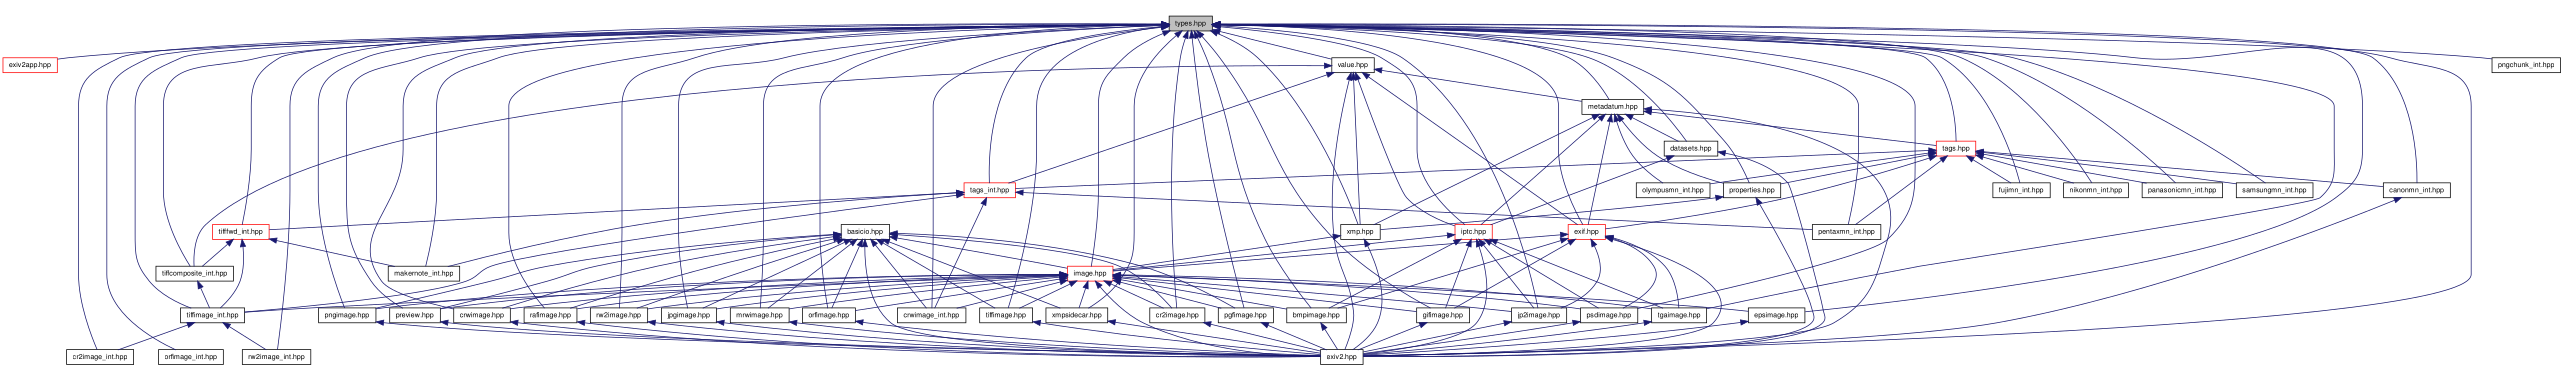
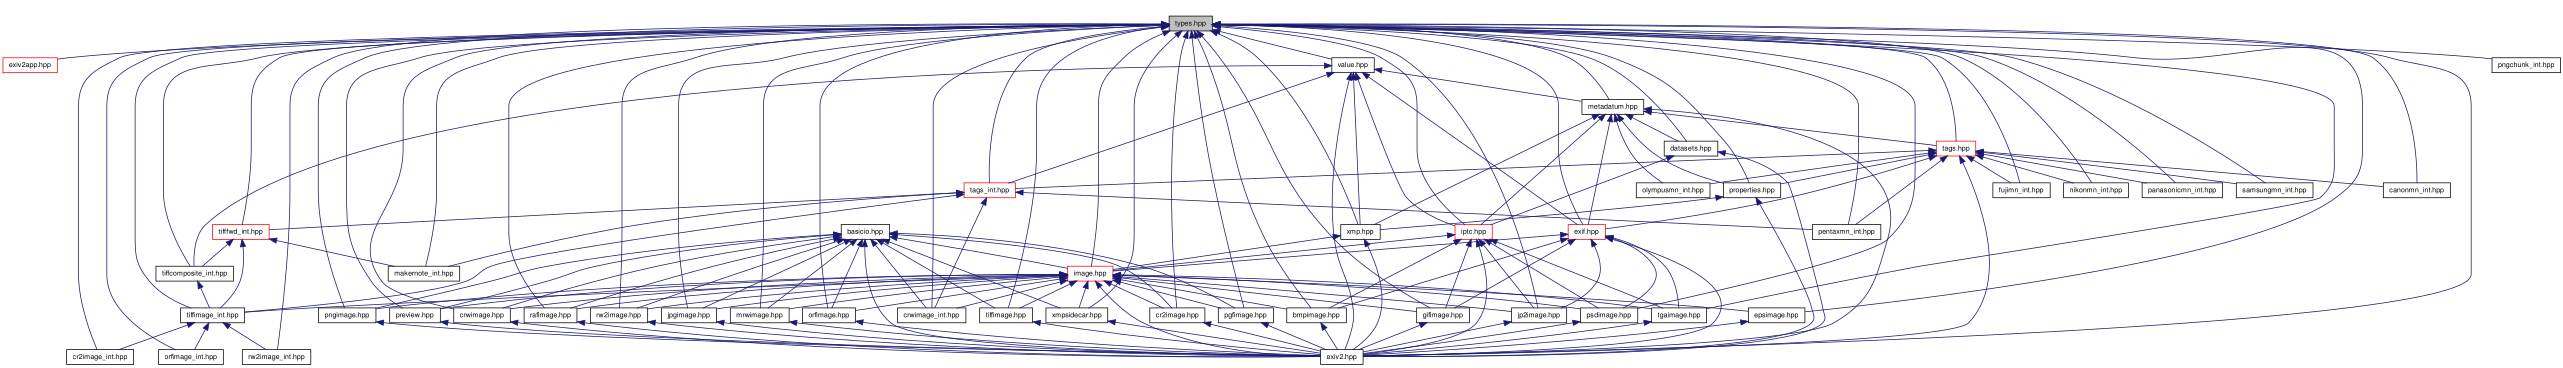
  digraph {
    node [color=black fillcolor=white fontname=FreeSans fontsize=10 shape=record style=filled]
    edge [color=midnightblue dir=back fontname=FreeSans fontsize=10 labelfontname=FreeSans labelfontsize=10 style=solid]
    n1 [fillcolor=grey75 fontcolor=black height=0.2 label="types.hpp" width=0.4]
    n2 [color=red height=0.2 label="exiv2app.hpp" width=0.4]
    n3 [color=red height=0.2 label="image.hpp" width=0.4]
    n4 [height=0.2 label="bmpimage.hpp" width=0.4]
    n5 [height=0.2 label="exiv2.hpp" width=0.4]
    n6 [height=0.2 label="cr2image.hpp" width=0.4]
    n7 [height=0.2 label="tiffimage_int.hpp" width=0.4]
    n8 [height=0.2 label="cr2image_int.hpp" width=0.4]
    n9 [height=0.2 label="orfimage_int.hpp" width=0.4]
    n10 [height=0.2 label="rw2image_int.hpp" width=0.4]
    n11 [height=0.2 label="crwimage.hpp" width=0.4]
    n12 [height=0.2 label="crwimage_int.hpp" width=0.4]
    n13 [height=0.2 label="epsimage.hpp" width=0.4]
    n14 [height=0.2 label="gifimage.hpp" width=0.4]
    n15 [height=0.2 label="jp2image.hpp" width=0.4]
    n16 [height=0.2 label="jpgimage.hpp" width=0.4]
    n17 [height=0.2 label="mrwimage.hpp" width=0.4]
    n18 [height=0.2 label="orfimage.hpp" width=0.4]
    n19 [height=0.2 label="pgfimage.hpp" width=0.4]
    n20 [height=0.2 label="pngimage.hpp" width=0.4]
    n21 [height=0.2 label="preview.hpp" width=0.4]
    n22 [height=0.2 label="psdimage.hpp" width=0.4]
    n23 [height=0.2 label="rafimage.hpp" width=0.4]
    n24 [height=0.2 label="rw2image.hpp" width=0.4]
    n25 [height=0.2 label="tgaimage.hpp" width=0.4]
    n26 [height=0.2 label="tiffimage.hpp" width=0.4]
    n27 [height=0.2 label="xmpsidecar.hpp" width=0.4]
    n28 [height=0.2 label="metadatum.hpp" width=0.4]
    n29 [color=red height=0.2 label="exif.hpp" width=0.4]
    n30 [color=red height=0.2 label="tags.hpp" width=0.4]
    n31 [height=0.2 label="properties.hpp" width=0.4]
    n32 [height=0.2 label="xmp.hpp" width=0.4]
    n33 [color=red height=0.2 label="tags_int.hpp" width=0.4]
    n34 [color=red height=0.2 label="tifffwd_int.hpp" width=0.4]
    n35 [height=0.2 label="tiffcomposite_int.hpp" width=0.4]
    n36 [height=0.2 label="makernote_int.hpp" width=0.4]
    n37 [height=0.2 label="pentaxmn_int.hpp" width=0.4]
    n38 [height=0.2 label="canonmn_int.hpp" width=0.4]
    n39 [height=0.2 label="fujimn_int.hpp" width=0.4]
    n40 [height=0.2 label="nikonmn_int.hpp" width=0.4]
    n41 [height=0.2 label="panasonicmn_int.hpp" width=0.4]
    n42 [height=0.2 label="samsungmn_int.hpp" width=0.4]
    n43 [color=red height=0.2 label="iptc.hpp" width=0.4]
    n44 [height=0.2 label="datasets.hpp" width=0.4]
    n45 [height=0.2 label="value.hpp" width=0.4]
    n46 [height=0.2 label="pngchunk_int.hpp" width=0.4]
    n47 [height=0.2 label="basicio.hpp" width=0.4]
    n48 [height=0.2 label="olympusmn_int.hpp" width=0.4]
    n1 -> n2
    n1 -> n3
    n1 -> n4
    n1 -> n5
    n1 -> n6
    n1 -> n7
    n1 -> n8
    n1 -> n9
    n1 -> n10
    n1 -> n11
    n1 -> n12
    n1 -> n13
    n1 -> n14
    n1 -> n15
    n1 -> n16
    n1 -> n17
    n1 -> n18
    n1 -> n19
    n1 -> n20
    n1 -> n21
    n1 -> n22
    n1 -> n23
    n1 -> n24
    n1 -> n25
    n1 -> n26
    n1 -> n27
    n1 -> n28
    n1 -> n29
    n1 -> n30
    n1 -> n31
    n1 -> n32
    n1 -> n33
    n1 -> n34
    n1 -> n35
    n1 -> n36
    n1 -> n37
    n1 -> n38
    n1 -> n39
    n1 -> n40
    n1 -> n41
    n1 -> n42
    n1 -> n43
    n1 -> n44
    n1 -> n45
    n1 -> n46
    n3 -> n4
    n3 -> n5
    n3 -> n6
    n3 -> n7
    n3 -> n11
    n3 -> n12
    n3 -> n13
    n3 -> n14
    n3 -> n15
    n3 -> n16
    n3 -> n17
    n3 -> n18
    n3 -> n19
    n3 -> n20
    n3 -> n21
    n3 -> n22
    n3 -> n23
    n3 -> n24
    n3 -> n25
    n3 -> n26
    n3 -> n27
    n4 -> n5
    n6 -> n5
    n7 -> n8
+   n7 -> n9
    n7 -> n10
    n11 -> n5
    n13 -> n5
    n14 -> n5
    n15 -> n5
    n16 -> n5
    n17 -> n5
    n18 -> n5
    n19 -> n5
    n20 -> n5
    n21 -> n5
    n22 -> n5
    n23 -> n5
    n24 -> n5
    n25 -> n5
    n26 -> n5
    n27 -> n5
    n28 -> n5
    n28 -> n29
    n28 -> n30
    n28 -> n31
    n28 -> n32
    n28 -> n43
    n28 -> n44
    n28 -> n48
    n29 -> n3
    n29 -> n4
    n29 -> n5
    n29 -> n14
    n29 -> n15
    n29 -> n22
    n29 -> n25
-   n38 -> n5
+   n30 -> n5
    n30 -> n29
    n30 -> n31
    n30 -> n33
    n30 -> n37
    n30 -> n38
    n30 -> n39
    n30 -> n40
    n30 -> n41
    n30 -> n42
    n30 -> n48
    n31 -> n5
    n31 -> n32
    n32 -> n3
    n32 -> n5
    n33 -> n7
    n33 -> n12
    n33 -> n34
    n33 -> n36
    n33 -> n37
    n34 -> n7
    n34 -> n35
    n34 -> n36
    n35 -> n7
    n43 -> n3
    n43 -> n4
    n43 -> n5
    n43 -> n14
    n43 -> n15
    n43 -> n22
    n43 -> n25
    n44 -> n5
    n44 -> n43
    n45 -> n5
    n45 -> n28
    n45 -> n29
    n45 -> n32
    n45 -> n33
    n45 -> n35
    n45 -> n43
    n47 -> n3
    n47 -> n5
    n47 -> n6
    n47 -> n11
    n47 -> n12
    n47 -> n16
    n47 -> n17
    n47 -> n18
    n47 -> n19
    n47 -> n20
    n47 -> n21
    n47 -> n23
    n47 -> n24
    n47 -> n26
    n47 -> n27
  }
